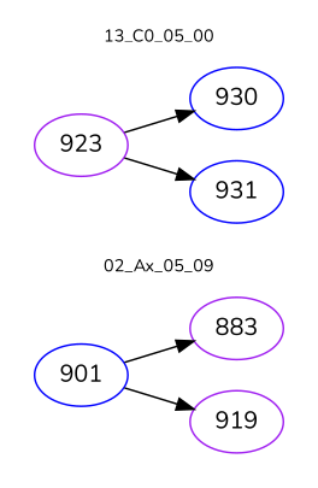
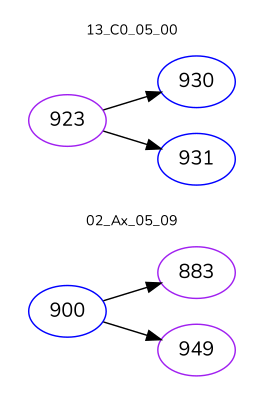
  digraph {
    fontname=Nunito
    rankdir=LR
    node [color=blue fontname=Nunito]
    edge [color=black fontname=Nunito]
-   n1 [label=901]
-   n2 [color=purple label=919]
+   n1 [label=900]
+   n2 [color=purple label=949]
    n3 [color=purple label=883]
    n4 [color=purple label=923]
    n5 [label=931]
    n6 [label=930]
    subgraph cluster_1 {
      color=white
      fontsize=10
      label="02_Ax_05_09"
      n1
      n2
      n3
    }
    subgraph cluster_2 {
      color=white
      fontsize=10
      label="13_C0_05_00"
      n4
      n5
      n6
    }
    n1 -> n2
    n1 -> n3
    n4 -> n5
    n4 -> n6
  }
